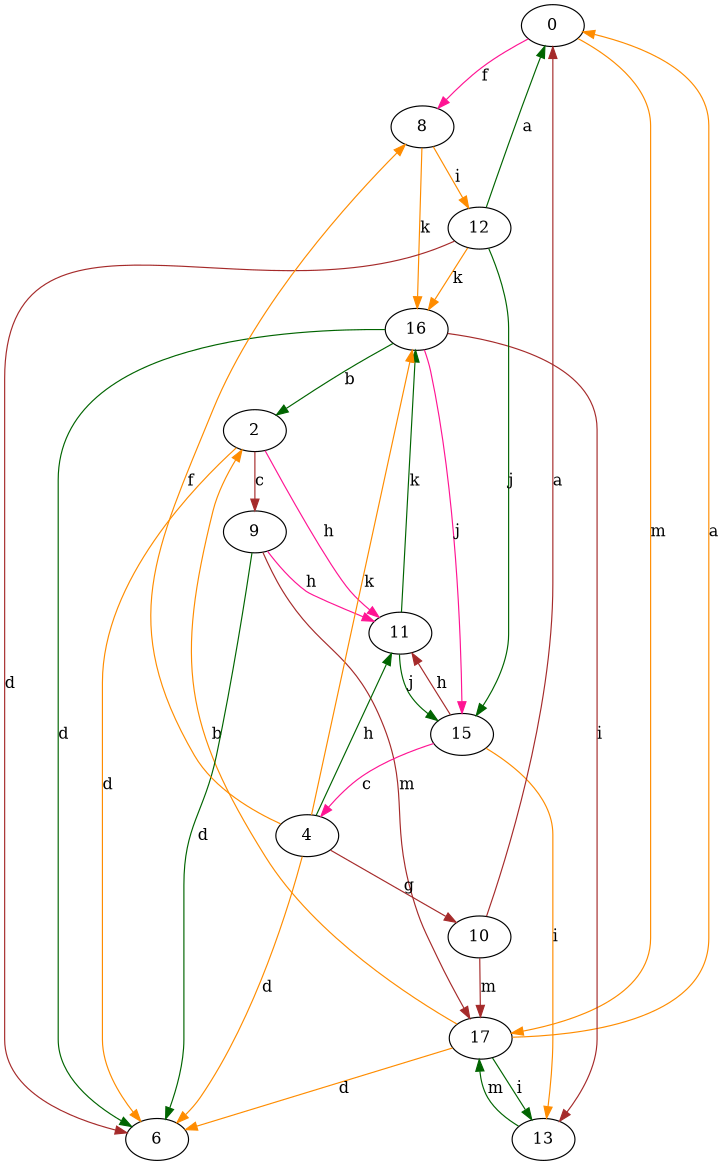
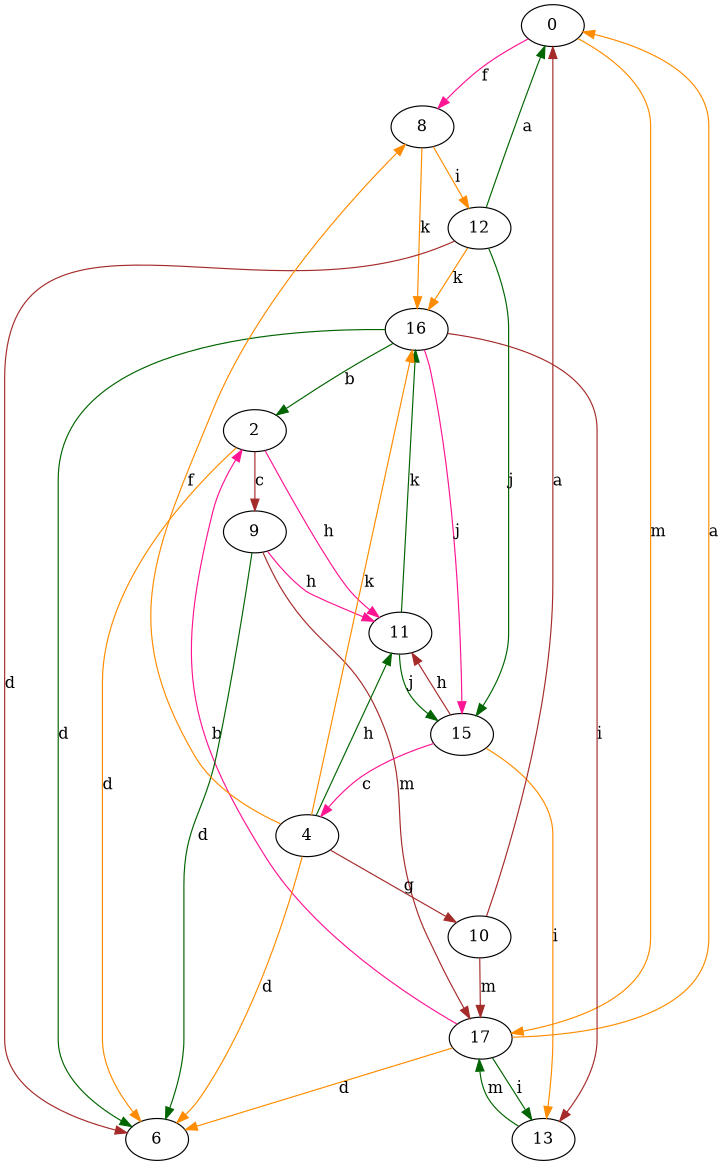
  strict digraph {
    edge [color=darkorange]
    0
    8
    17
    16
    12
    2
    6
    13
    n9 [label=9]
    11
    15
    4
    10
    0 -> 8 [color=deeppink label=f]
    0 -> 17 [label=m]
    8 -> 16 [label=k]
    8 -> 12 [label=i]
    17 -> 0 [label=a]
-   17 -> 2 [label=b]
+   17 -> 2 [color=deeppink label=b]
    17 -> 6 [label=d]
    17 -> 13 [color=darkgreen label=i]
    16 -> 2 [color=darkgreen label=b]
    16 -> 6 [color=darkgreen label=d]
    16 -> 13 [color=brown label=i]
    16 -> 15 [color=deeppink label=j]
    12 -> 0 [color=darkgreen label=a]
    12 -> 16 [label=k]
    12 -> 6 [color=brown label=d]
    12 -> 15 [color=darkgreen label=j]
    2 -> 6 [label=d]
    2 -> n9 [color=brown label=c]
    2 -> 11 [color=deeppink label=h]
    13 -> 17 [color=darkgreen label=m]
    n9 -> 17 [color=brown label=m]
    n9 -> 6 [color=darkgreen label=d]
    n9 -> 11 [color=deeppink label=h]
    11 -> 16 [color=darkgreen label=k]
    11 -> 15 [color=darkgreen label=j]
    15 -> 13 [label=i]
    15 -> 11 [color=brown label=h]
    15 -> 4 [color=deeppink label=c]
    4 -> 8 [label=f]
    4 -> 16 [label=k]
    4 -> 6 [label=d]
    4 -> 11 [color=darkgreen label=h]
    4 -> 10 [color=brown label=g]
    10 -> 0 [color=brown label=a]
    10 -> 17 [color=brown label=m]
  }
